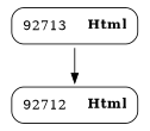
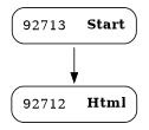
  digraph {
    node [shape=none]
-   n1 [label=<<TABLE border='1' cellspacing='0' cellpadding='10' style='rounded' ><TR><TD border='0'>92713</TD><TD border='0'><B>Html</B></TD></TR></TABLE>>]
+   n1 [label=<<TABLE border='1' cellspacing='0' cellpadding='10' style='rounded' ><TR><TD border='0'>92713</TD><TD border='0'><B>Start</B></TD></TR></TABLE>>]
    n2 [label=<<TABLE border='1' cellspacing='0' cellpadding='10' style='rounded' ><TR><TD border='0'>92712</TD><TD border='0'><B>Html</B></TD></TR></TABLE>>]
    n1 -> n2 [weight=2]
  }
